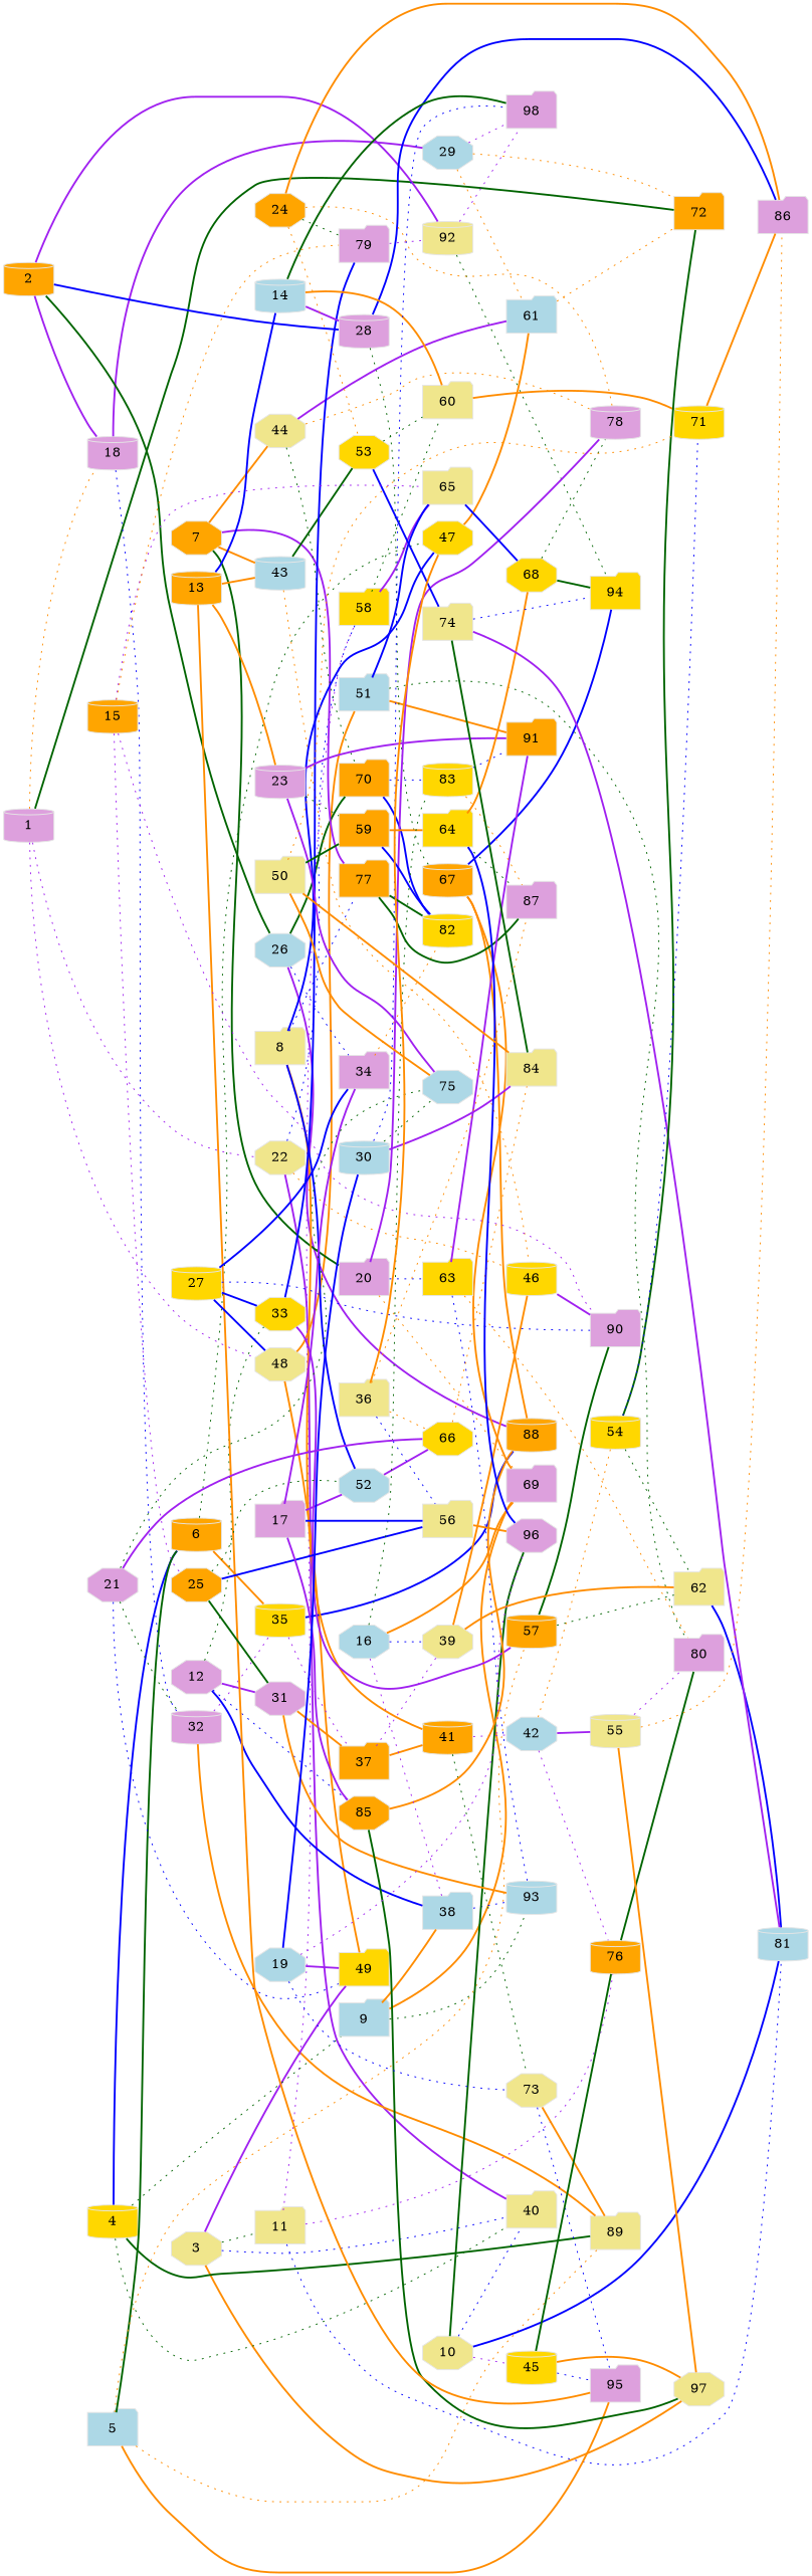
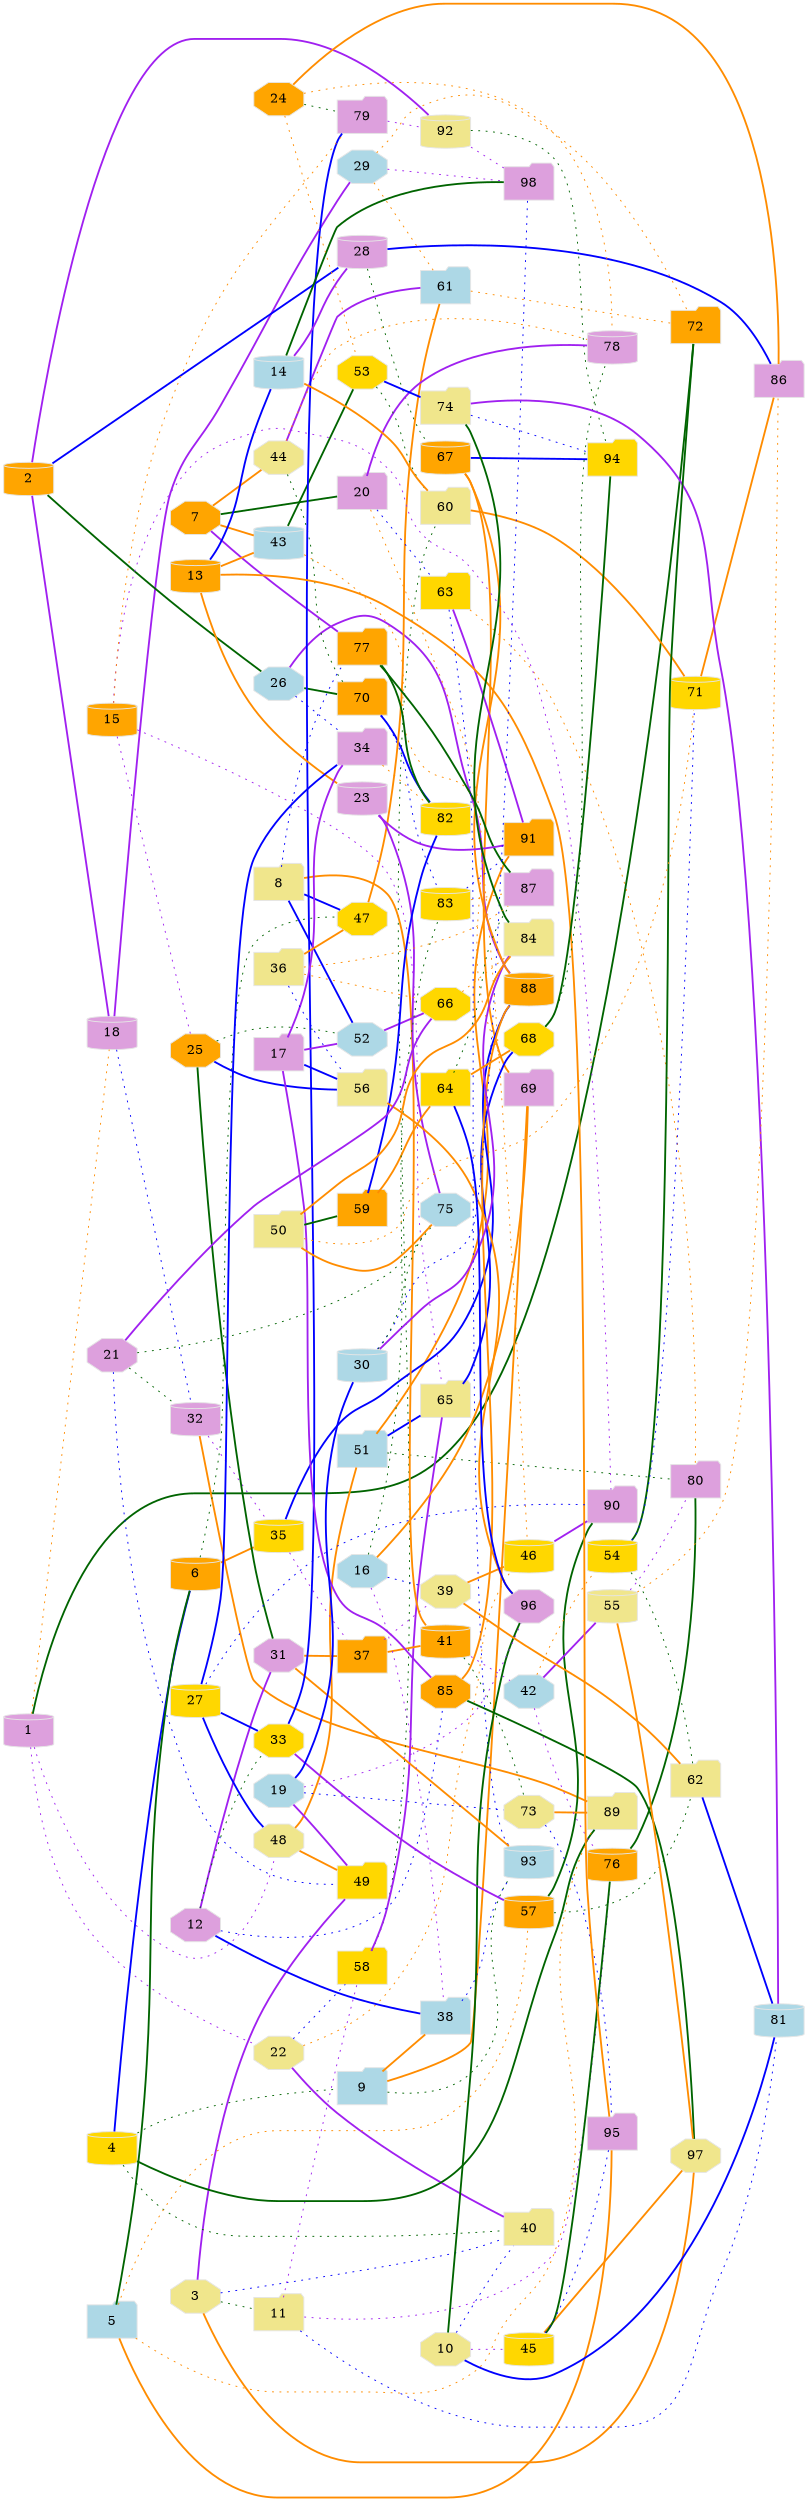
  graph {
    rankdir=LR
    node [color=gray90 fillcolor=khaki shape=folder style=filled]
    edge [color=darkorange style=bold]
    1 [fillcolor=plum shape=cylinder]
    18 [fillcolor=plum shape=cylinder]
    22 [shape=octagon]
    48 [shape=octagon]
    72 [fillcolor=orange]
    29 [fillcolor=lightblue shape=octagon]
    32 [fillcolor=plum shape=cylinder]
    40
    58 [fillcolor=gold]
    46 [fillcolor=gold shape=cylinder]
    49 [fillcolor=gold]
    51 [fillcolor=lightblue]
    2 [fillcolor=orange shape=cylinder]
    26 [fillcolor=lightblue shape=octagon]
    28 [fillcolor=plum shape=cylinder]
    92 [shape=cylinder]
    34 [fillcolor=plum]
    70 [fillcolor=orange]
    88 [fillcolor=orange shape=cylinder]
    86 [fillcolor=plum]
    67 [fillcolor=orange shape=cylinder]
    98 [fillcolor=plum]
    94 [fillcolor=gold]
    3 [shape=octagon]
    11
    97 [shape=octagon]
    81 [fillcolor=lightblue shape=cylinder]
    76 [fillcolor=orange shape=cylinder]
    4 [fillcolor=gold shape=cylinder]
    6 [fillcolor=orange shape=cylinder]
    9 [fillcolor=lightblue]
    89
    35 [fillcolor=gold shape=cylinder]
    47 [fillcolor=gold shape=octagon]
    38 [fillcolor=lightblue]
    69 [fillcolor=plum]
    93 [fillcolor=lightblue shape=cylinder]
    5 [fillcolor=lightblue]
    57 [fillcolor=orange shape=cylinder]
    95 [fillcolor=plum]
    90 [fillcolor=plum]
    62
    37 [fillcolor=orange]
    61 [fillcolor=lightblue]
    7 [fillcolor=orange shape=octagon]
    20 [fillcolor=plum]
    43 [fillcolor=lightblue shape=cylinder]
    44 [shape=octagon]
    77 [fillcolor=orange]
    63 [fillcolor=gold]
    78 [fillcolor=plum shape=cylinder]
    53 [fillcolor=gold shape=octagon]
    82 [fillcolor=gold shape=cylinder]
    87 [fillcolor=plum]
    8
    41 [fillcolor=orange shape=cylinder]
    52 [fillcolor=lightblue shape=octagon]
    73 [shape=octagon]
    42 [fillcolor=lightblue shape=octagon]
    66 [fillcolor=gold shape=octagon]
    10 [shape=octagon]
    45 [fillcolor=gold shape=cylinder]
    96 [fillcolor=plum shape=octagon]
    60
    65
    80 [fillcolor=plum]
    12 [fillcolor=plum shape=octagon]
    31 [fillcolor=plum shape=octagon]
    33 [fillcolor=gold shape=octagon]
    85 [fillcolor=orange shape=octagon]
    79 [fillcolor=plum]
    13 [fillcolor=orange shape=cylinder]
    14 [fillcolor=lightblue shape=cylinder]
    23 [fillcolor=plum shape=cylinder]
    75 [fillcolor=lightblue shape=octagon]
    59 [fillcolor=orange]
    91 [fillcolor=orange]
    71 [fillcolor=gold shape=cylinder]
    15 [fillcolor=orange shape=cylinder]
    25 [fillcolor=orange shape=octagon]
    56
    68 [fillcolor=gold shape=octagon]
    16 [fillcolor=lightblue shape=octagon]
    39 [shape=octagon]
    83 [fillcolor=gold shape=cylinder]
    17 [fillcolor=plum]
    19 [fillcolor=lightblue shape=octagon]
    30 [fillcolor=lightblue shape=cylinder]
    84
    21 [fillcolor=plum shape=octagon]
    64 [fillcolor=gold]
    24 [fillcolor=orange shape=octagon]
    74
    27 [fillcolor=gold shape=cylinder]
    36
    54 [fillcolor=gold shape=cylinder]
    55 [shape=cylinder]
    50
    1 -- 18 [style=dotted]
    1 -- 22 [color=purple style=dotted]
    1 -- 48 [color=purple style=dotted]
    1 -- 72 [color=darkgreen]
    18 -- 29 [color=purple]
    18 -- 32 [color=blue style=dotted]
    22 -- 40 [color=purple]
    22 -- 58 [color=blue style=dotted]
    22 -- 46 [style=dotted]
    48 -- 49
    48 -- 51
    29 -- 72 [style=dotted]
    29 -- 98 [color=purple style=dotted]
    29 -- 61 [style=dotted]
    32 -- 89
    32 -- 35 [color=purple style=dotted]
    58 -- 60 [color=darkgreen style=dotted]
    58 -- 65 [color=purple]
    46 -- 90 [color=purple]
    51 -- 65 [color=blue]
    51 -- 80 [color=darkgreen style=dotted]
    51 -- 91
    2 -- 18 [color=purple]
    2 -- 26 [color=darkgreen]
    2 -- 28 [color=blue]
    2 -- 92 [color=purple]
    26 -- 34 [color=blue style=dotted]
    26 -- 70 [color=darkgreen]
    26 -- 88 [color=purple]
    28 -- 86 [color=blue]
    28 -- 67 [color=darkgreen style=dotted]
    92 -- 98 [color=purple style=dotted]
    92 -- 94 [color=darkgreen style=dotted]
    34 -- 82 [style=dotted]
    70 -- 82 [color=blue]
    70 -- 83 [color=blue style=dotted]
    67 -- 88
    67 -- 94 [color=blue]
    67 -- 69
    3 -- 40 [color=blue style=dotted]
    3 -- 49 [color=purple]
    3 -- 11 [color=darkgreen style=dotted]
    3 -- 97
    11 -- 58 [color=purple style=dotted]
    11 -- 81 [color=blue style=dotted]
    11 -- 76 [color=purple style=dotted]
    76 -- 80 [color=darkgreen]
    4 -- 40 [color=darkgreen style=dotted]
    4 -- 6 [color=blue]
    4 -- 9 [color=darkgreen style=dotted]
    4 -- 89 [color=darkgreen]
    6 -- 35
    6 -- 47 [color=darkgreen style=dotted]
    9 -- 38
    9 -- 69
    9 -- 93 [color=darkgreen style=dotted]
    35 -- 88 [color=blue]
    35 -- 37 [color=purple style=dotted]
    47 -- 61
    38 -- 93 [color=blue style=dotted]
    5 -- 6 [color=darkgreen]
    5 -- 89 [style=dotted]
    5 -- 57 [style=dotted]
    5 -- 95
    57 -- 90 [color=darkgreen]
    57 -- 62 [color=darkgreen style=dotted]
    62 -- 81 [color=blue]
    37 -- 41
    37 -- 39 [color=purple style=dotted]
    61 -- 72 [style=dotted]
    7 -- 20 [color=darkgreen]
    7 -- 43
    7 -- 44
    7 -- 77 [color=purple]
    20 -- 69 [style=dotted]
    20 -- 63 [color=blue style=dotted]
    20 -- 78 [color=purple]
    43 -- 46 [style=dotted]
    43 -- 53 [color=darkgreen]
    44 -- 70 [color=darkgreen style=dotted]
    44 -- 61 [color=purple]
    44 -- 78 [style=dotted]
    77 -- 82 [color=darkgreen]
    77 -- 87 [color=darkgreen]
    63 -- 93 [color=blue style=dotted]
    63 -- 80 [style=dotted]
    63 -- 91 [color=purple]
    53 -- 60 [color=darkgreen style=dotted]
    53 -- 74 [color=blue]
    8 -- 47 [color=blue]
    8 -- 77 [color=blue style=dotted]
    8 -- 41
    8 -- 52 [color=blue]
    41 -- 73 [color=darkgreen style=dotted]
    41 -- 42 [color=purple style=dotted]
    52 -- 66 [color=purple]
    73 -- 89
    73 -- 95 [color=blue style=dotted]
    42 -- 76 [color=purple style=dotted]
    42 -- 54 [style=dotted]
    42 -- 55 [color=purple]
    66 -- 84 [style=dotted]
    10 -- 40 [color=blue style=dotted]
    10 -- 81 [color=blue]
    10 -- 45 [color=purple style=dotted]
    10 -- 96 [color=darkgreen]
    45 -- 97
    45 -- 76 [color=darkgreen]
    45 -- 95 [color=blue style=dotted]
    60 -- 71
    65 -- 68 [color=blue]
    12 -- 38 [color=blue]
    12 -- 31 [color=purple]
    12 -- 33 [color=darkgreen style=dotted]
    12 -- 85 [color=blue style=dotted]
    31 -- 93
    31 -- 37
    33 -- 57 [color=purple]
    33 -- 79 [color=blue]
    85 -- 88
    85 -- 97 [color=darkgreen]
    79 -- 92 [color=purple style=dotted]
    13 -- 95
    13 -- 43
    13 -- 14 [color=blue]
    13 -- 23
    14 -- 28 [color=purple]
    14 -- 98 [color=darkgreen]
    14 -- 60
    23 -- 75 [color=purple]
-   23 -- 59 [color=darkgreen style=dotted]
    23 -- 91 [color=purple]
    59 -- 82 [color=blue]
    59 -- 64
    71 -- 86
    15 -- 90 [color=purple style=dotted]
    15 -- 65 [color=purple style=dotted]
    15 -- 79 [style=dotted]
    15 -- 25 [color=purple style=dotted]
    25 -- 52 [color=darkgreen style=dotted]
    25 -- 31 [color=darkgreen]
    25 -- 56 [color=blue]
    56 -- 96
    68 -- 94 [color=darkgreen]
    68 -- 78 [color=darkgreen style=dotted]
    16 -- 38 [color=purple style=dotted]
    16 -- 69
    16 -- 39 [color=blue style=dotted]
    16 -- 83 [color=darkgreen style=dotted]
    39 -- 46
    39 -- 62
    83 -- 87 [style=dotted]
    83 -- 91 [color=blue style=dotted]
    17 -- 34 [color=purple]
    17 -- 52 [color=purple]
    17 -- 85 [color=purple]
    17 -- 56 [color=blue]
    19 -- 49 [color=purple]
    19 -- 73 [color=blue style=dotted]
    19 -- 96 [color=purple style=dotted]
    19 -- 30 [color=blue]
    30 -- 98 [color=blue style=dotted]
    30 -- 75 [color=darkgreen style=dotted]
    30 -- 84 [color=purple]
    21 -- 32 [color=darkgreen style=dotted]
    21 -- 49 [color=blue style=dotted]
    21 -- 66 [color=purple]
    21 -- 75 [color=darkgreen style=dotted]
    64 -- 87 [color=darkgreen style=dotted]
    64 -- 96 [color=blue]
    64 -- 68
    24 -- 86
    24 -- 78 [style=dotted]
    24 -- 53 [style=dotted]
    24 -- 79 [color=darkgreen style=dotted]
    74 -- 94 [color=blue style=dotted]
    74 -- 81 [color=purple]
    74 -- 84 [color=darkgreen]
    27 -- 48 [color=blue]
    27 -- 34 [color=blue]
    27 -- 90 [color=blue style=dotted]
    27 -- 33 [color=blue]
    36 -- 47
    36 -- 87 [style=dotted]
    36 -- 66 [style=dotted]
    36 -- 56 [color=blue style=dotted]
    54 -- 72 [color=darkgreen]
    54 -- 62 [color=darkgreen style=dotted]
    54 -- 71 [color=blue style=dotted]
    55 -- 86 [style=dotted]
    55 -- 97
    55 -- 80 [color=purple style=dotted]
    50 -- 75
    50 -- 59 [color=darkgreen]
    50 -- 71 [style=dotted]
    50 -- 84
  }
